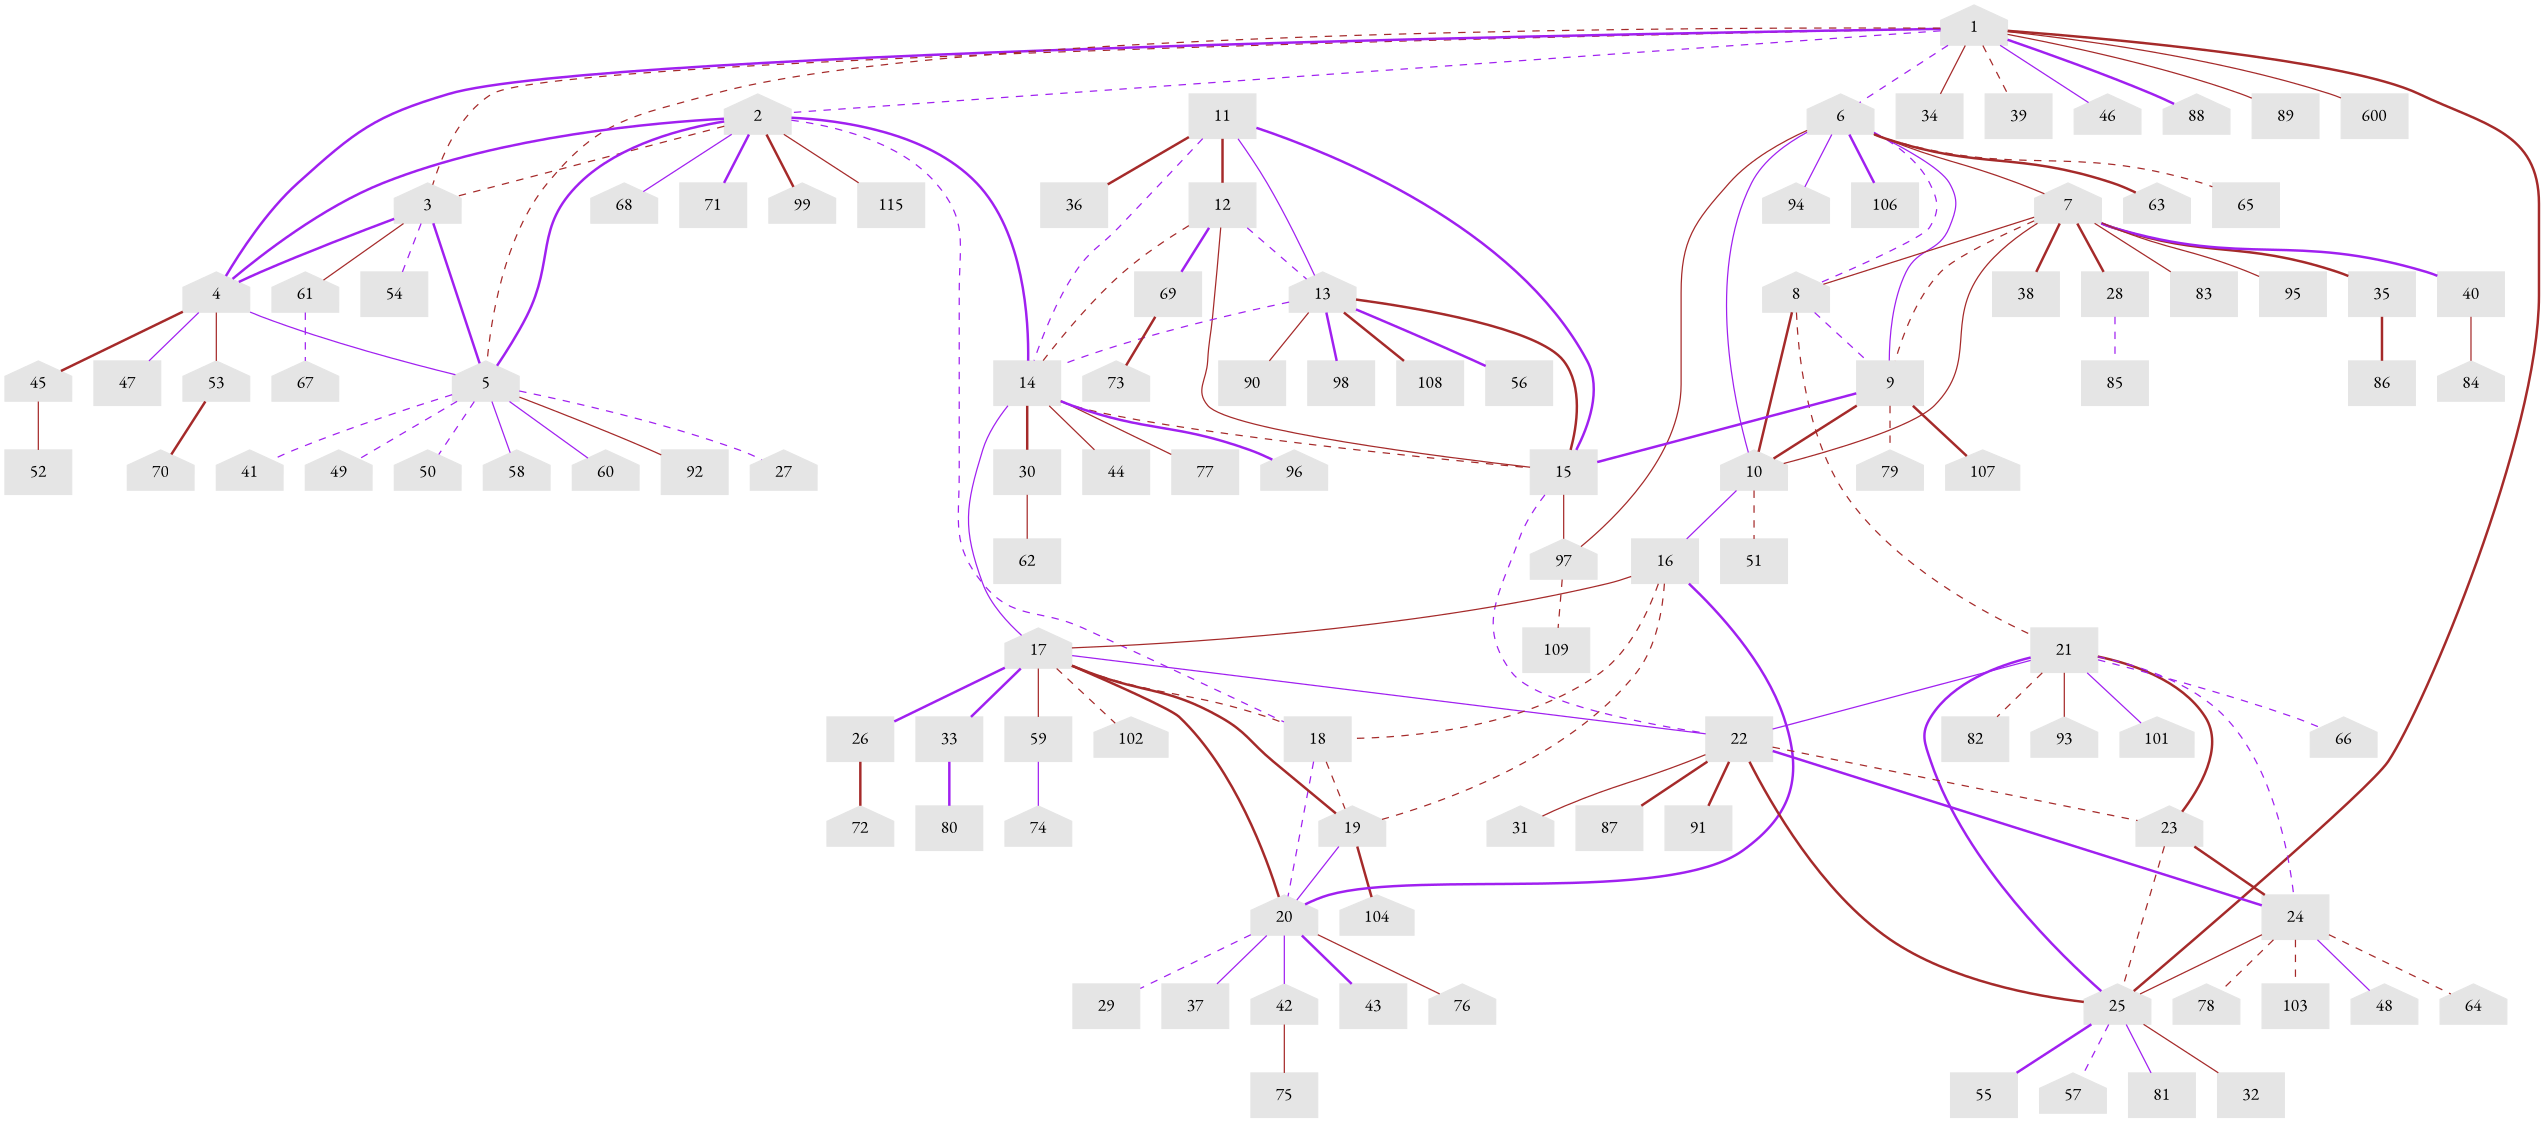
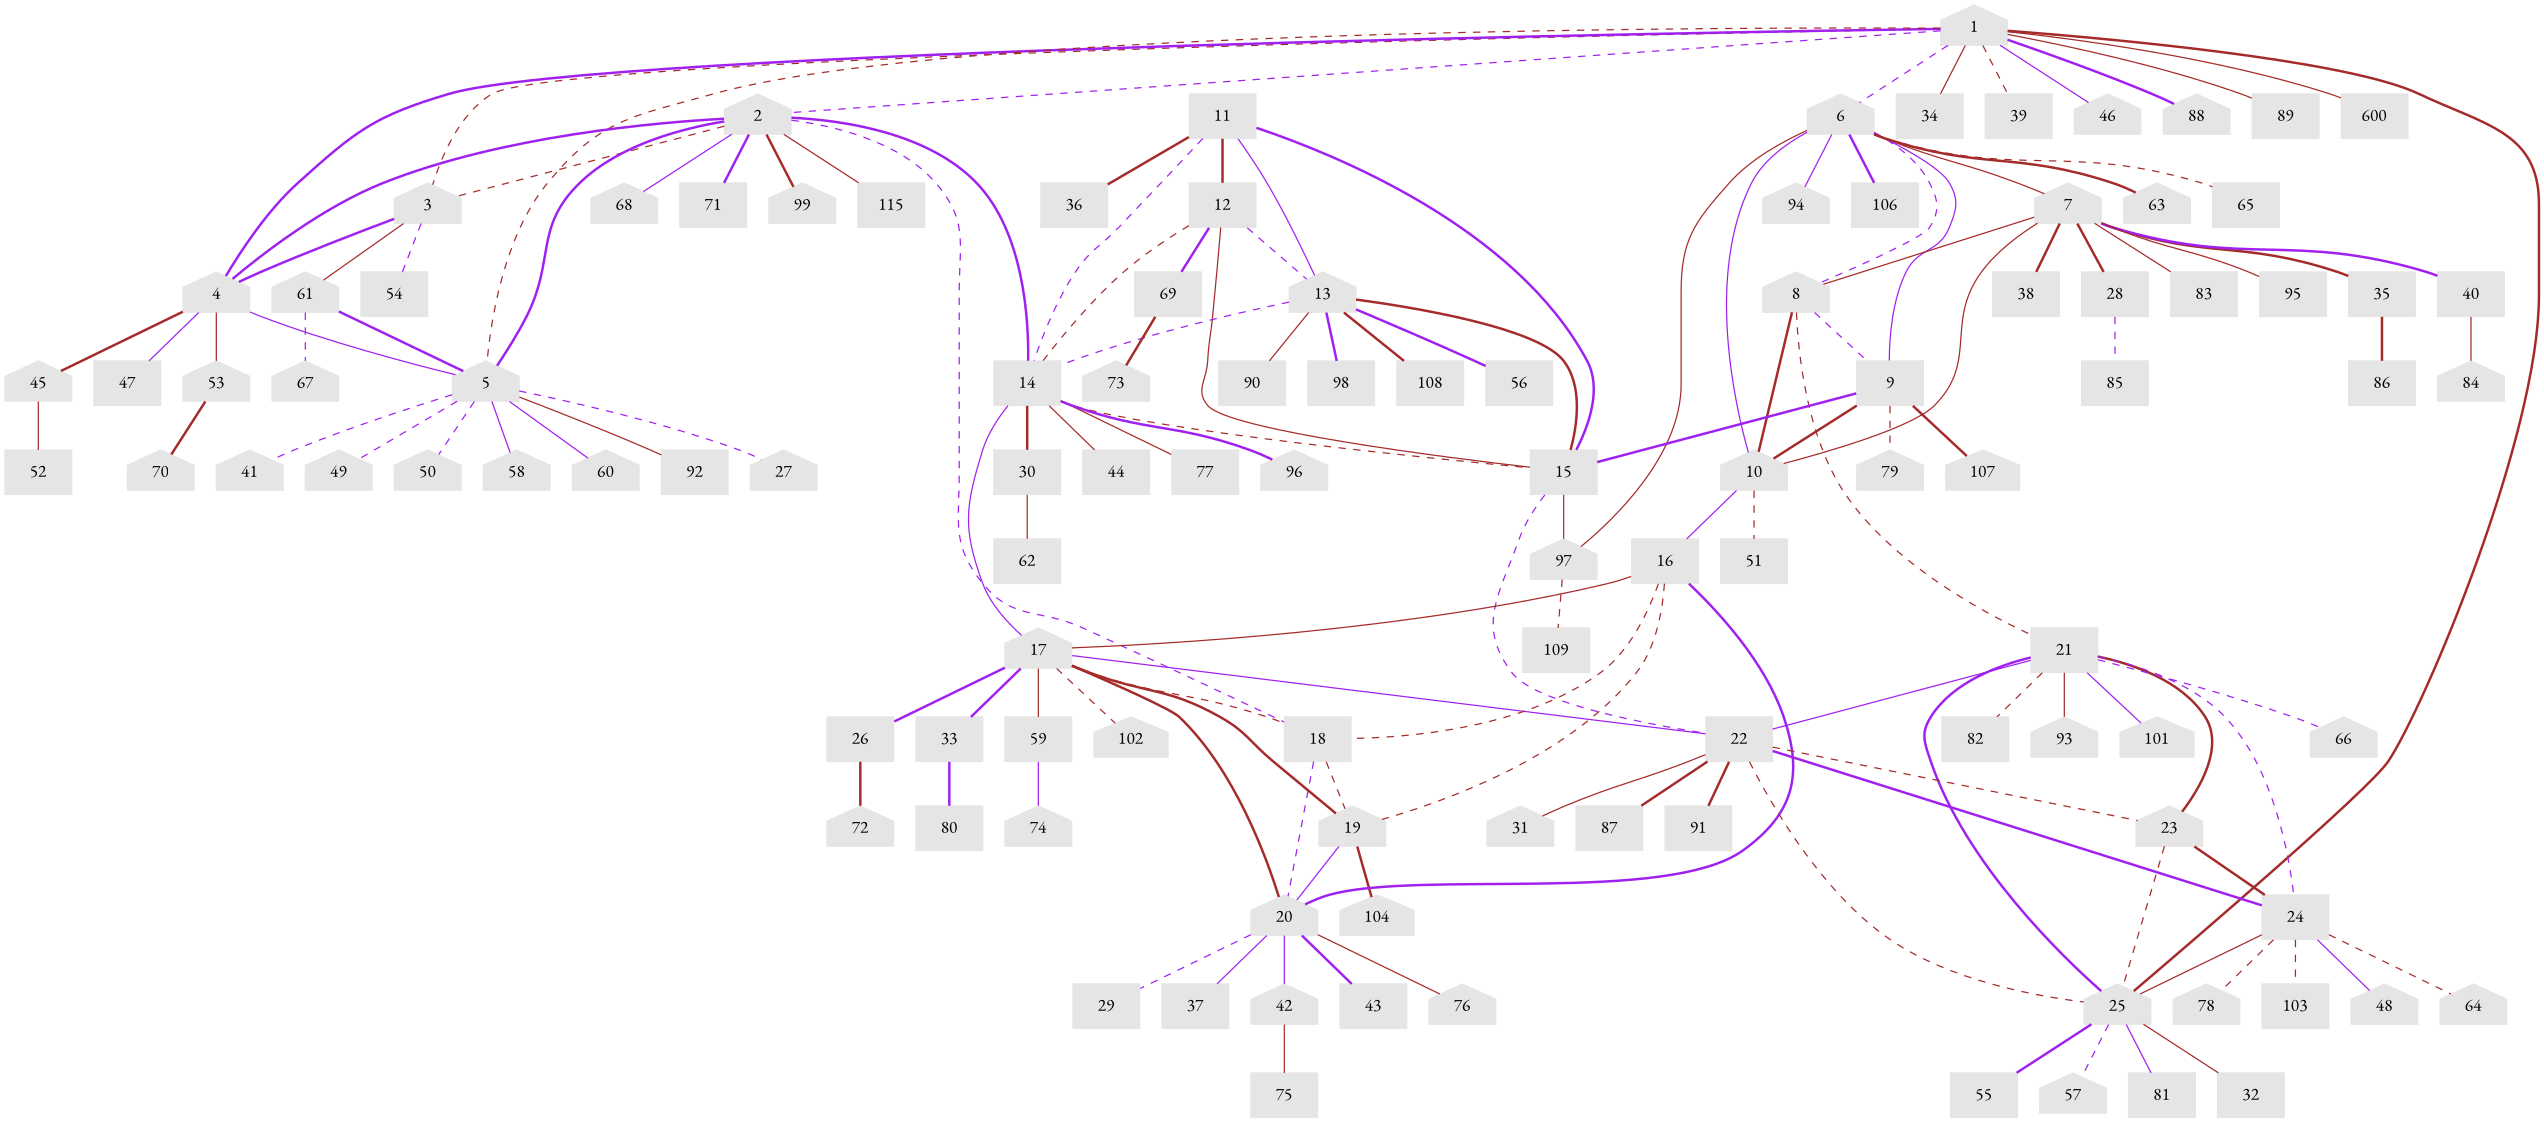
  graph {
    fontname="EB Garamond"
    node [color=gray90 fontname="EB Garamond" shape=box style=filled]
    edge [color=brown fontname="EB Garamond" style=bold]
    1 [shape=house]
    2 [shape=house]
    3 [shape=house]
    4 [shape=house]
    5 [shape=house]
    6 [shape=house]
    25 [shape=house]
    34
    39
    46 [shape=house]
    88 [shape=house]
    89
    n13 [label=600]
    14
    18
    68 [shape=house]
    71
    99 [shape=house]
    n19 [label=115]
    54
    61 [shape=house]
    45 [shape=house]
    47
    53 [shape=house]
    27 [shape=house]
    41 [shape=house]
    49 [shape=house]
    50 [shape=house]
    58 [shape=house]
    60 [shape=house]
    92
    7 [shape=house]
    8 [shape=house]
    9
    10 [shape=house]
    63 [shape=house]
    65
    94 [shape=house]
    97 [shape=house]
    106
    32
    55
    57 [shape=house]
    81
    15
    17 [shape=house]
    30
    44
    77
    96 [shape=house]
    19 [shape=house]
    20 [shape=house]
    67 [shape=house]
    52
    70 [shape=house]
    28
    35
    38
    40
    83
    95
    21
    79 [shape=house]
    107 [shape=house]
    16
    51
    109
    85
    86
    84 [shape=house]
    22
    23 [shape=house]
    24
    66 [shape=house]
    82
    93 [shape=house]
    101 [shape=house]
    11
    12
    13 [shape=house]
    36
    69
    56
    90
    98
    108
    73 [shape=house]
    26
    33
    59
    102 [shape=house]
    62
    31 [shape=house]
    87
    91
    104 [shape=house]
    29
    37
    42 [shape=house]
    43
    76 [shape=house]
    72 [shape=house]
    80
    74 [shape=house]
    75
    48 [shape=house]
    64 [shape=house]
    78 [shape=house]
    103
    1 -- 2 [color=purple style=dashed]
    1 -- 3 [style=dashed]
    1 -- 4 [color=purple]
    1 -- 5 [style=dashed]
    1 -- 6 [color=purple style=dashed]
    1 -- 25
    1 -- 34 [style=solid]
    1 -- 39 [style=dashed]
    1 -- 46 [color=purple style=solid]
    1 -- 88 [color=purple]
    1 -- 89 [style=solid]
    1 -- n13 [style=solid]
    2 -- 3 [style=dashed]
    2 -- 4 [color=purple]
    2 -- 5 [color=purple]
    2 -- 14 [color=purple]
    2 -- 18 [color=purple style=dashed]
    2 -- 68 [color=purple style=solid]
    2 -- 71 [color=purple]
    2 -- 99
    2 -- n19 [style=solid]
    3 -- 4 [color=purple]
-   3 -- 5 [color=purple]
+   61 -- 5 [color=purple]
    3 -- 54 [color=purple style=dashed]
    3 -- 61 [style=solid]
    4 -- 5 [color=purple style=solid]
    4 -- 45
    4 -- 47 [color=purple style=solid]
    4 -- 53 [style=solid]
    5 -- 27 [color=purple style=dashed]
    5 -- 41 [color=purple style=dashed]
    5 -- 49 [color=purple style=dashed]
    5 -- 50 [color=purple style=dashed]
    5 -- 58 [color=purple style=solid]
    5 -- 60 [color=purple style=solid]
    5 -- 92 [style=solid]
    6 -- 7 [style=solid]
    6 -- 8 [color=purple style=dashed]
    6 -- 9 [color=purple style=solid]
    6 -- 10 [color=purple style=solid]
    6 -- 63
    6 -- 65 [style=dashed]
    6 -- 94 [color=purple style=solid]
    6 -- 97 [style=solid]
    6 -- 106 [color=purple]
    25 -- 32 [style=solid]
    25 -- 55 [color=purple]
    25 -- 57 [color=purple style=dashed]
    25 -- 81 [color=purple style=solid]
    14 -- 15 [style=dashed]
    14 -- 17 [color=purple style=solid]
    14 -- 30
    14 -- 44 [style=solid]
    14 -- 77 [style=solid]
    14 -- 96 [color=purple]
    18 -- 19 [style=dashed]
    18 -- 20 [color=purple style=dashed]
    61 -- 67 [color=purple style=dashed]
    45 -- 52 [style=solid]
    53 -- 70
    7 -- 8 [style=solid]
-   7 -- 9 [style=dashed]
    7 -- 10 [style=solid]
    7 -- 28
    7 -- 35
    7 -- 38
    7 -- 40 [color=purple]
    7 -- 83 [style=solid]
    7 -- 95 [style=solid]
    8 -- 9 [color=purple style=dashed]
    8 -- 10
    8 -- 21 [style=dashed]
    9 -- 10
    9 -- 15 [color=purple]
    9 -- 79 [style=dashed]
    9 -- 107
    10 -- 16 [color=purple style=solid]
    10 -- 51 [style=dashed]
    97 -- 109 [style=dashed]
    15 -- 97 [style=solid]
    15 -- 22 [color=purple style=dashed]
    17 -- 18 [style=dashed]
    17 -- 19
    17 -- 20
    17 -- 22 [color=purple style=solid]
    17 -- 26 [color=purple]
    17 -- 33 [color=purple]
    17 -- 59 [style=solid]
    17 -- 102 [style=dashed]
    30 -- 62 [style=solid]
    19 -- 20 [color=purple style=solid]
    19 -- 104
    20 -- 29 [color=purple style=dashed]
    20 -- 37 [color=purple style=solid]
    20 -- 42 [color=purple style=solid]
    20 -- 43 [color=purple]
    20 -- 76 [style=solid]
    28 -- 85 [color=purple style=dashed]
    35 -- 86
    40 -- 84 [style=solid]
    21 -- 25 [color=purple]
    21 -- 22 [color=purple style=solid]
    21 -- 23
    21 -- 24 [color=purple style=dashed]
    21 -- 66 [color=purple style=dashed]
    21 -- 82 [style=dashed]
    21 -- 93 [style=solid]
    21 -- 101 [color=purple style=solid]
    16 -- 18 [style=dashed]
    16 -- 17 [style=solid]
    16 -- 19 [style=dashed]
    16 -- 20 [color=purple]
-   22 -- 25
+   22 -- 25 [style=dashed]
    22 -- 23 [style=dashed]
    22 -- 24 [color=purple]
    22 -- 31 [style=solid]
    22 -- 87
    22 -- 91
    23 -- 25 [style=dashed]
    23 -- 24
    24 -- 25 [style=solid]
    24 -- 48 [color=purple style=solid]
    24 -- 64 [style=dashed]
    24 -- 78 [style=dashed]
    24 -- 103 [style=dashed]
    11 -- 14 [color=purple style=dashed]
    11 -- 15 [color=purple]
    11 -- 12
    11 -- 13 [color=purple style=solid]
    11 -- 36
    12 -- 14 [style=dashed]
    12 -- 15 [style=solid]
    12 -- 13 [color=purple style=dashed]
    12 -- 69 [color=purple]
    13 -- 14 [color=purple style=dashed]
    13 -- 15
    13 -- 56 [color=purple]
    13 -- 90 [style=solid]
    13 -- 98 [color=purple]
    13 -- 108
    69 -- 73
    26 -- 72
    33 -- 80 [color=purple]
    59 -- 74 [color=purple style=solid]
    42 -- 75 [style=solid]
  }
